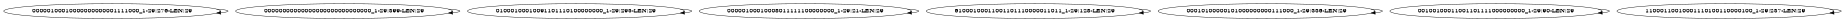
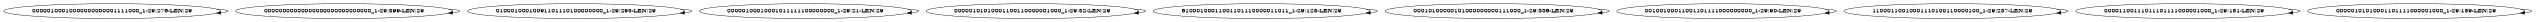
  digraph {
    "00000100010000000000001111000_1-29:276-LEN:29"
    "00000000000000000000000000000_1-29:399-LEN:29"
    n3 [label="01000100010091101110100000000_1-29:295-LEN:29"]
-   "00000100010001011111100000000_1-29:21-LEN:29" [label="00000100010008011111100000000_1-29:21-LEN:29"]
+   "00000100010001011111100000000_1-29:21-LEN:29"
+   "00000101010001100110000001000_1-29:32-LEN:29"
    n6 [label="61000100011001101110000011011_1-29:128-LEN:29"]
    "00010100000101000000000111000_1-29:336-LEN:29"
    "00100100011001101111000000000_1-29:90-LEN:29"
    "11000110010001110100110000100_1-29:237-LEN:29"
+   "00001100111011101111000001000_1-29:181-LEN:29"
+   "00000101010001101111000001000_1-29:189-LEN:29"
    "00000100010000000000001111000_1-29:276-LEN:29" -> "00000100010000000000001111000_1-29:276-LEN:29"
    "00000000000000000000000000000_1-29:399-LEN:29" -> "00000000000000000000000000000_1-29:399-LEN:29"
    n3 -> n3
    "00000100010001011111100000000_1-29:21-LEN:29" -> "00000100010001011111100000000_1-29:21-LEN:29"
+   "00000101010001100110000001000_1-29:32-LEN:29" -> "00000101010001100110000001000_1-29:32-LEN:29"
    n6 -> n6
    "00010100000101000000000111000_1-29:336-LEN:29" -> "00010100000101000000000111000_1-29:336-LEN:29"
    "00100100011001101111000000000_1-29:90-LEN:29" -> "00100100011001101111000000000_1-29:90-LEN:29"
    "11000110010001110100110000100_1-29:237-LEN:29" -> "11000110010001110100110000100_1-29:237-LEN:29"
+   "00001100111011101111000001000_1-29:181-LEN:29" -> "00001100111011101111000001000_1-29:181-LEN:29"
+   "00000101010001101111000001000_1-29:189-LEN:29" -> "00000101010001101111000001000_1-29:189-LEN:29"
  }
